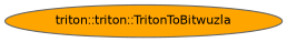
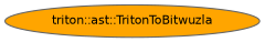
  digraph {
    rankdir=LR
-   n1 [color=grey40 fillcolor=orange fontname=Helvetica fontsize=10 height=0.2 label="triton::triton::TritonToBitwuzla" shape=ellipse style=filled width=0.4]
+   n1 [color=grey40 fillcolor=orange fontname=Helvetica fontsize=10 height=0.2 label="triton::ast::TritonToBitwuzla" shape=ellipse style=filled width=0.4]
  }
